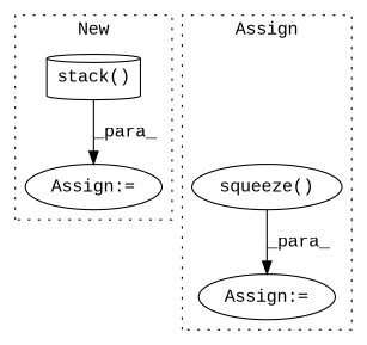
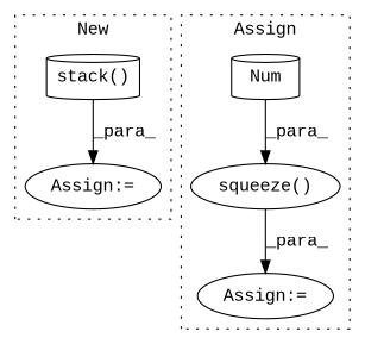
  digraph {
    fontname="Liberation Mono"
    node [a=75 fontname="Liberation Mono" l=3 shape=ellipse]
    edge [fontname="Liberation Mono"]
    n1 [l="12,8" label="stack()" s="1962,1983" shape=cylinder]
    n2 [a=68 label="Assign:=" s=1959]
    n3 [l="38,1" label="squeeze()" s="2392,2431"]
+   n4 [a=76 l=1 label=Num s=2430 shape=cylinder]
    n5 [a=68 label="Assign:=" s=2389]
    subgraph cluster_1 {
      label=New
      style=dotted
      n1
      n2
    }
    subgraph cluster_2 {
      label=Assign
      style=dotted
      n3
+     n4
      n5
    }
    n1 -> n2 [label=_para_]
    n3 -> n5 [label=_para_]
+   n4 -> n3 [label=_para_]
  }
